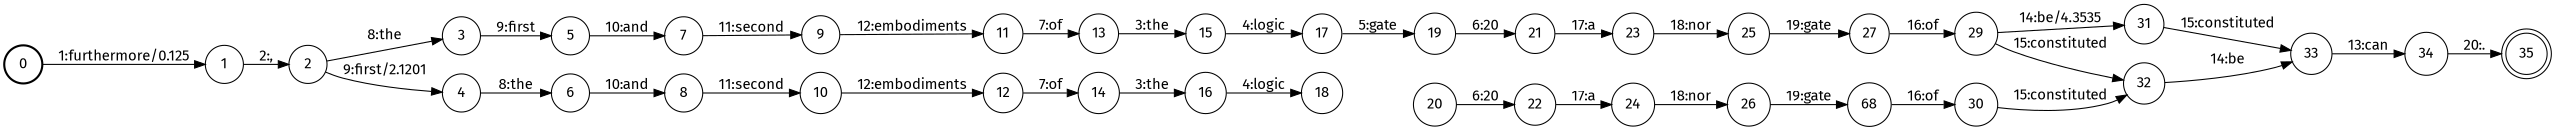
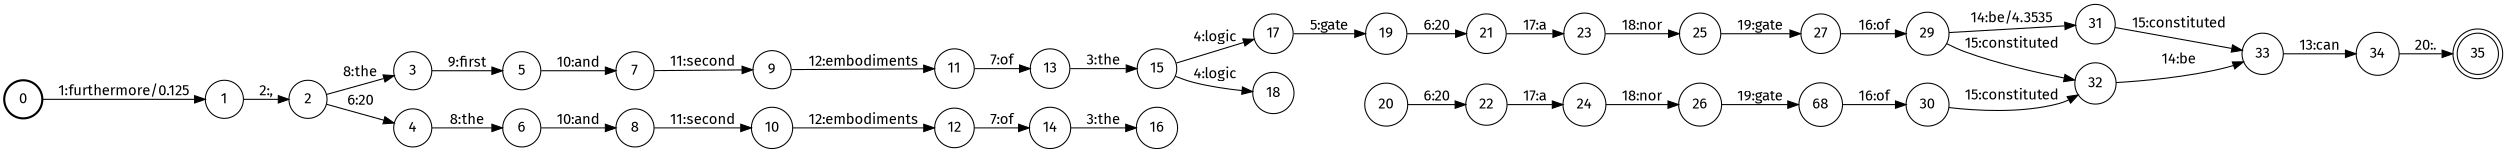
  digraph {
    fontname="Fira Sans"
    nodesep=0.25
    rankdir=LR
    ranksep=0.4
    node [fontname="Fira Sans" fontsize=14 shape=circle style=solid]
    edge [fontname="Fira Sans" fontsize=14]
    n1 [label=0 style=bold]
    n2 [label=1]
    n3 [label=2]
    n4 [label=3]
    n5 [label=4]
    n6 [label=5]
    n7 [label=6]
    n8 [label=7]
    n9 [label=8]
    n10 [label=9]
    n11 [label=10]
    n12 [label=11]
    n13 [label=12]
    n14 [label=13]
    n15 [label=14]
    n16 [label=15]
    n17 [label=16]
    n18 [label=17]
    n19 [label=18]
    n20 [label=19]
    n21 [label=21]
    n22 [label=20]
    n23 [label=22]
    n24 [label=23]
    n25 [label=24]
    n26 [label=25]
    n27 [label=26]
    n28 [label=27]
    n29 [label=68]
    n30 [label=29]
    n31 [label=30]
    n32 [label=31]
    n33 [label=32]
    n34 [label=33]
    n35 [label=34]
    n36 [label=35 shape=doublecircle]
    n1 -> n2 [label="1:furthermore/0.125"]
    n2 -> n3 [label="2:,"]
    n3 -> n4 [label="8:the"]
-   n3 -> n5 [label="9:first/2.1201"]
+   n3 -> n5 [label="6:20"]
    n4 -> n6 [label="9:first"]
    n5 -> n7 [label="8:the"]
    n6 -> n8 [label="10:and"]
    n7 -> n9 [label="10:and"]
    n8 -> n10 [label="11:second"]
    n9 -> n11 [label="11:second"]
    n10 -> n12 [label="12:embodiments"]
    n11 -> n13 [label="12:embodiments"]
    n12 -> n14 [label="7:of"]
    n13 -> n15 [label="7:of"]
    n14 -> n16 [label="3:the"]
    n15 -> n17 [label="3:the"]
    n16 -> n18 [label="4:logic"]
-   n17 -> n19 [label="4:logic"]
+   n16 -> n19 [label="4:logic"]
    n18 -> n20 [label="5:gate"]
    n20 -> n21 [label="6:20"]
    n21 -> n24 [label="17:a"]
    n22 -> n23 [label="6:20"]
    n23 -> n25 [label="17:a"]
    n24 -> n26 [label="18:nor"]
    n25 -> n27 [label="18:nor"]
    n26 -> n28 [label="19:gate"]
    n27 -> n29 [label="19:gate"]
    n28 -> n30 [label="16:of"]
    n29 -> n31 [label="16:of"]
    n30 -> n32 [label="14:be/4.3535"]
    n30 -> n33 [label="15:constituted"]
    n31 -> n33 [label="15:constituted"]
    n32 -> n34 [label="15:constituted"]
    n33 -> n34 [label="14:be"]
    n34 -> n35 [label="13:can"]
    n35 -> n36 [label="20:."]
  }
